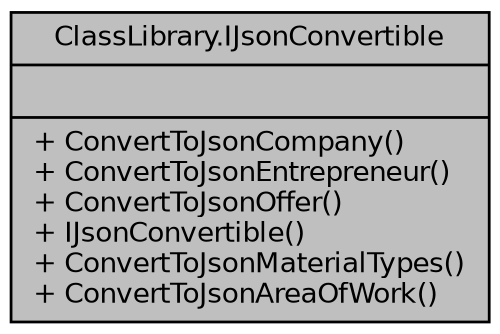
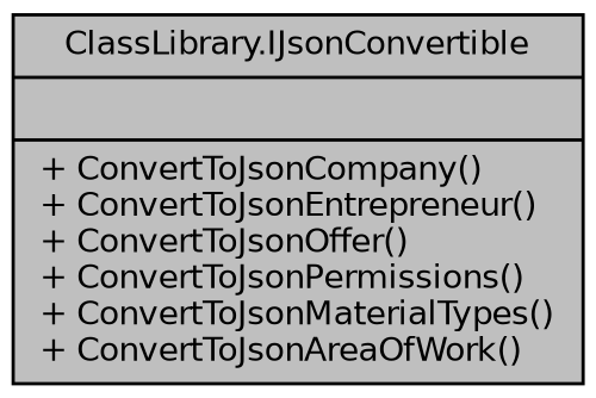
  digraph {
-   n1 [color=black fillcolor=grey75 fontcolor=black fontname=Helvetica fontsize=10 height=0.2 label="{ClassLibrary.IJsonConvertible\n||+ ConvertToJsonCompany()\l+ ConvertToJsonEntrepreneur()\l+ ConvertToJsonOffer()\l+ IJsonConvertible()\l+ ConvertToJsonMaterialTypes()\l+ ConvertToJsonAreaOfWork()\l}" shape=record style=filled width=0.4]
+   n1 [color=black fillcolor=grey75 fontcolor=black fontname=Helvetica fontsize=10 height=0.2 label="{ClassLibrary.IJsonConvertible\n||+ ConvertToJsonCompany()\l+ ConvertToJsonEntrepreneur()\l+ ConvertToJsonOffer()\l+ ConvertToJsonPermissions()\l+ ConvertToJsonMaterialTypes()\l+ ConvertToJsonAreaOfWork()\l}" shape=record style=filled width=0.4]
  }
